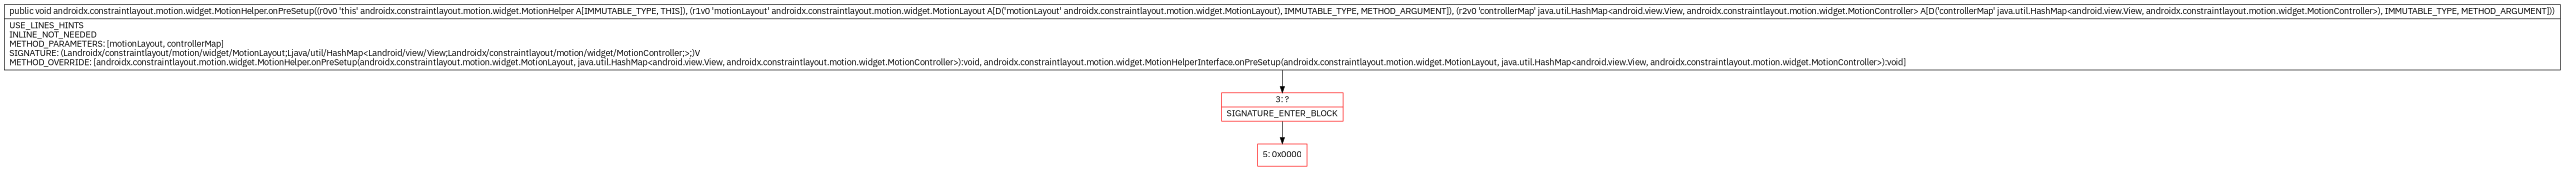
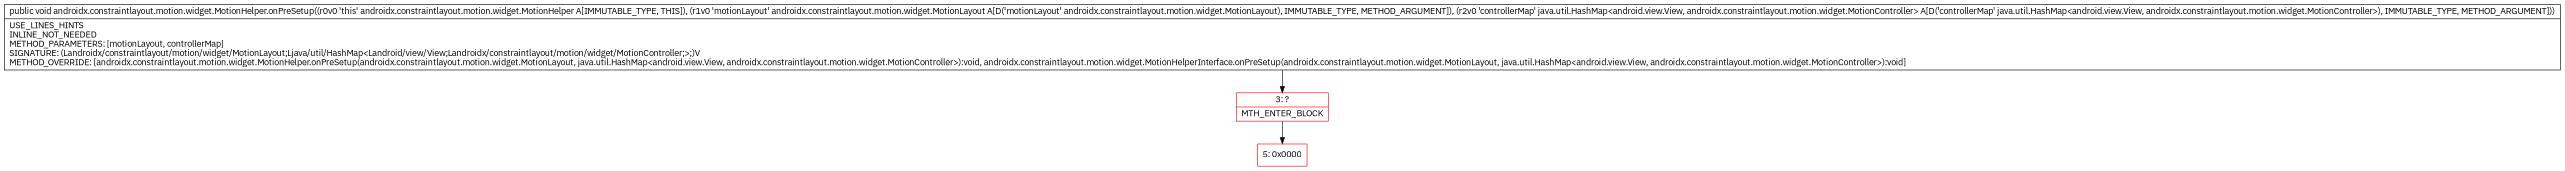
  digraph {
    fontname="IBM Plex Sans"
    node [color=red fontname="IBM Plex Sans" shape=record]
    edge [fontname="IBM Plex Sans"]
-   n1 [label="{3\:\ ?|SIGNATURE_ENTER_BLOCK\l}"]
+   n1 [label="{3\:\ ?|MTH_ENTER_BLOCK\l}"]
    n2 [label="{5\:\ 0x0000}"]
    n3 [label="{public void androidx.constraintlayout.motion.widget.MotionHelper.onPreSetup((r0v0 'this' androidx.constraintlayout.motion.widget.MotionHelper A[IMMUTABLE_TYPE, THIS]), (r1v0 'motionLayout' androidx.constraintlayout.motion.widget.MotionLayout A[D('motionLayout' androidx.constraintlayout.motion.widget.MotionLayout), IMMUTABLE_TYPE, METHOD_ARGUMENT]), (r2v0 'controllerMap' java.util.HashMap\<android.view.View, androidx.constraintlayout.motion.widget.MotionController\> A[D('controllerMap' java.util.HashMap\<android.view.View, androidx.constraintlayout.motion.widget.MotionController\>), IMMUTABLE_TYPE, METHOD_ARGUMENT]))  | USE_LINES_HINTS\lINLINE_NOT_NEEDED\lMETHOD_PARAMETERS: [motionLayout, controllerMap]\lSIGNATURE: (Landroidx\/constraintlayout\/motion\/widget\/MotionLayout;Ljava\/util\/HashMap\<Landroid\/view\/View;Landroidx\/constraintlayout\/motion\/widget\/MotionController;\>;)V\lMETHOD_OVERRIDE: [androidx.constraintlayout.motion.widget.MotionHelper.onPreSetup(androidx.constraintlayout.motion.widget.MotionLayout, java.util.HashMap\<android.view.View, androidx.constraintlayout.motion.widget.MotionController\>):void, androidx.constraintlayout.motion.widget.MotionHelperInterface.onPreSetup(androidx.constraintlayout.motion.widget.MotionLayout, java.util.HashMap\<android.view.View, androidx.constraintlayout.motion.widget.MotionController\>):void]\l}" color=""]
    subgraph cluster_1 {
      label="R(0)"
    }
    n1 -> n2
    n3 -> n1
  }
